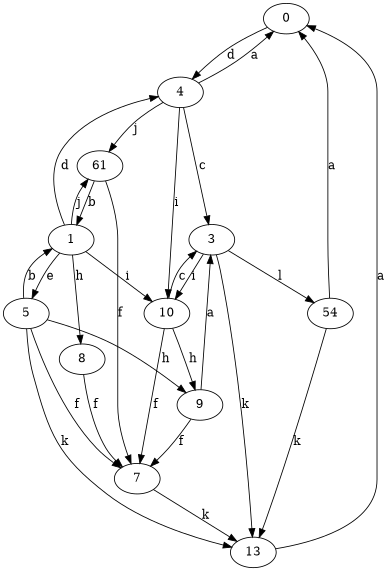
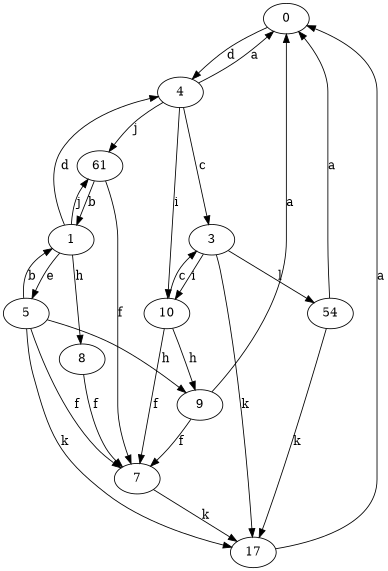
  strict digraph {
    0
    4
    10
    n4 [label=61]
    3
    1
    5
    8
-   13
+   13 [label=17]
    7
    9
    n12 [label=54]
    0 -> 4 [label=d]
    4 -> 0 [label=a]
    4 -> 10 [label=i]
    4 -> n4 [label=j]
    4 -> 3 [label=c]
    10 -> 3 [label=c]
    10 -> 7 [label=f]
    10 -> 9 [label=h]
    n4 -> 1 [label=b]
    n4 -> 7 [label=f]
    3 -> 10 [label=i]
    3 -> 13 [label=k]
    3 -> n12 [label=l]
    1 -> 4 [label=d]
-   1 -> 10 [label=i]
    1 -> n4 [label=j]
    1 -> 5 [label=e]
    1 -> 8 [label=h]
    5 -> 1 [label=b]
    5 -> 13 [label=k]
    5 -> 7 [label=f]
    5 -> 9 [label=h]
    8 -> 7 [label=f]
    13 -> 0 [label=a]
    7 -> 13 [label=k]
-   9 -> 3 [label=a]
+   9 -> 0 [label=a]
    9 -> 7 [label=f]
    n12 -> 0 [label=a]
    n12 -> 13 [label=k]
  }
